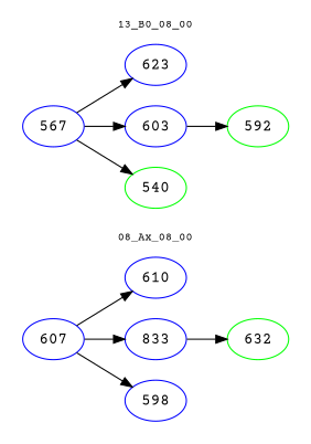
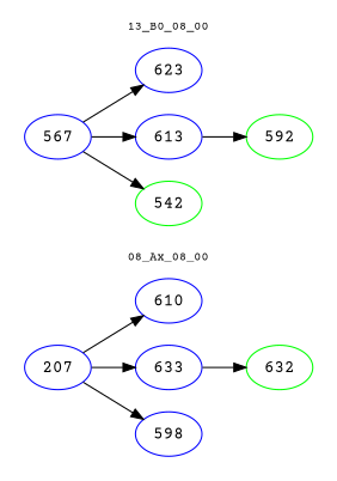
  digraph {
    fontname="Courier Prime"
    rankdir=LR
    node [color=blue fontname="Courier Prime"]
    edge [color=black fontname="Courier Prime"]
-   n1 [label=607]
+   n1 [label=207]
    n2 [label=598]
-   n3 [label=833]
+   n3 [label=633]
    n4 [label=610]
    n5 [color=green label=632]
    n6 [label=567]
-   n7 [color=green label=540]
-   n8 [label=603]
+   n7 [color=green label=542]
+   n8 [label=613]
    n9 [label=623]
    n10 [color=green label=592]
    subgraph cluster_1 {
      color=white
      fontsize=10
      label="08_Ax_08_00"
      n1
      n2
      n3
      n4
      n5
    }
    subgraph cluster_2 {
      color=white
      fontsize=10
      label="13_B0_08_00"
      n6
      n7
      n8
      n9
      n10
    }
    n1 -> n2
    n1 -> n3
    n1 -> n4
    n3 -> n5
    n6 -> n7
    n6 -> n8
    n6 -> n9
    n8 -> n10
  }
